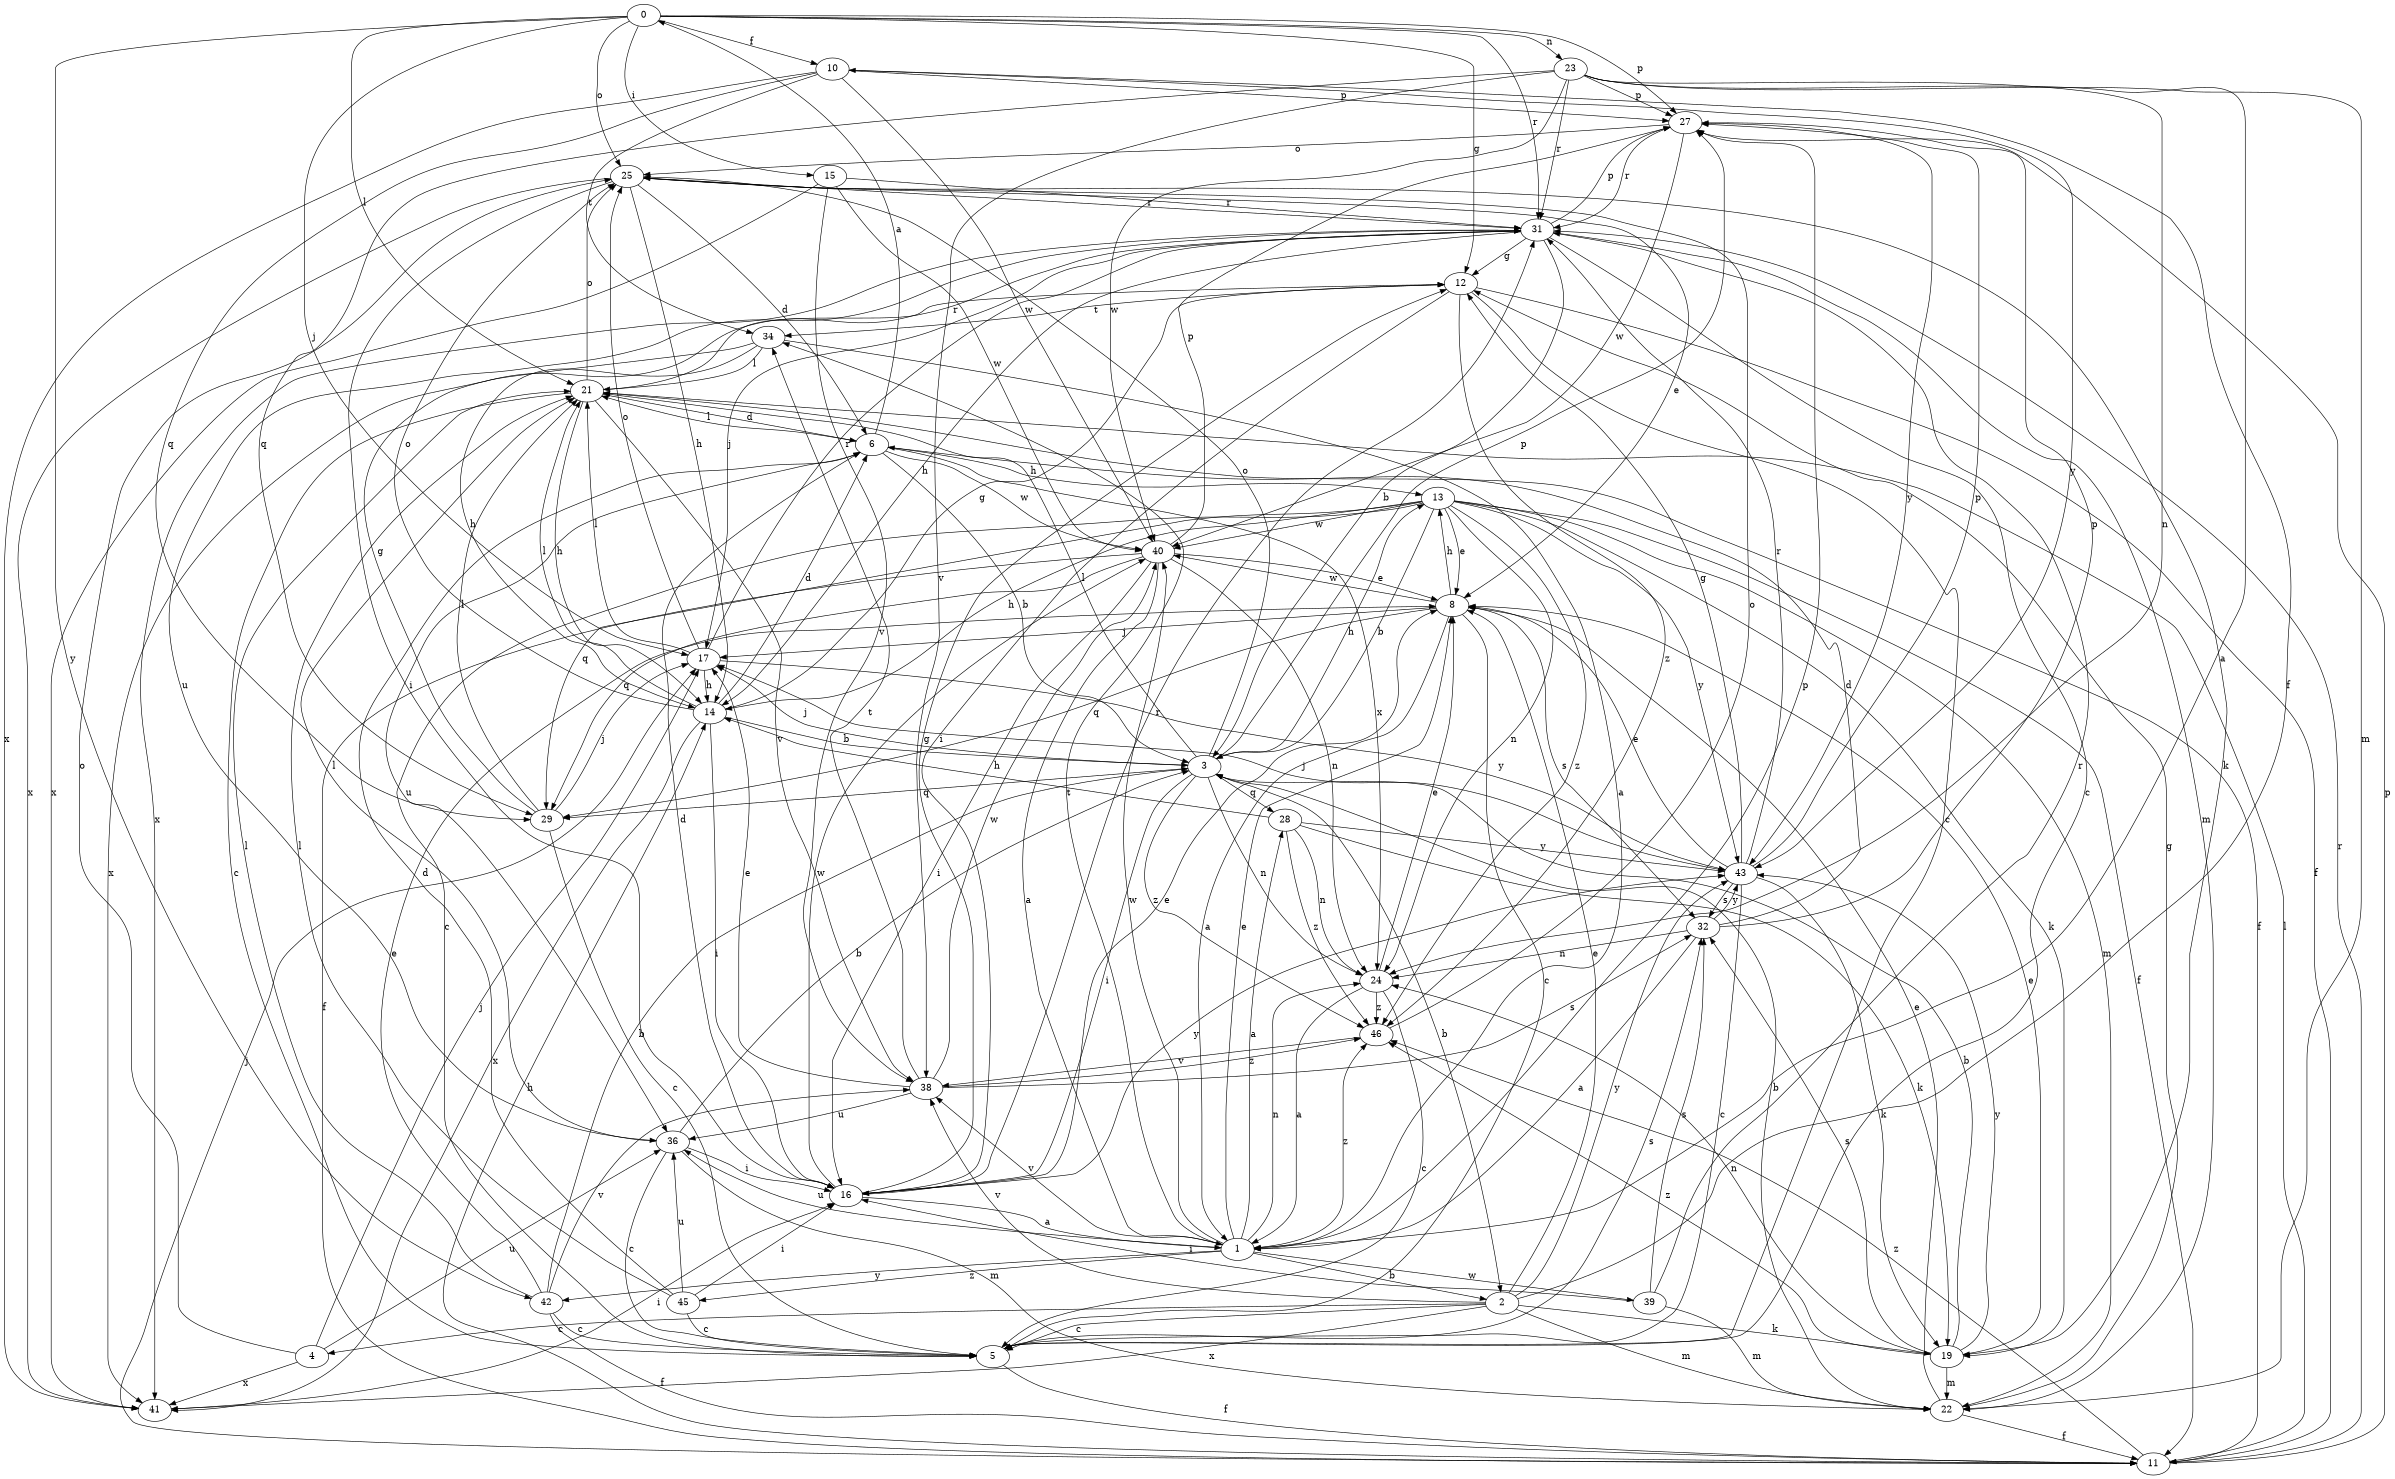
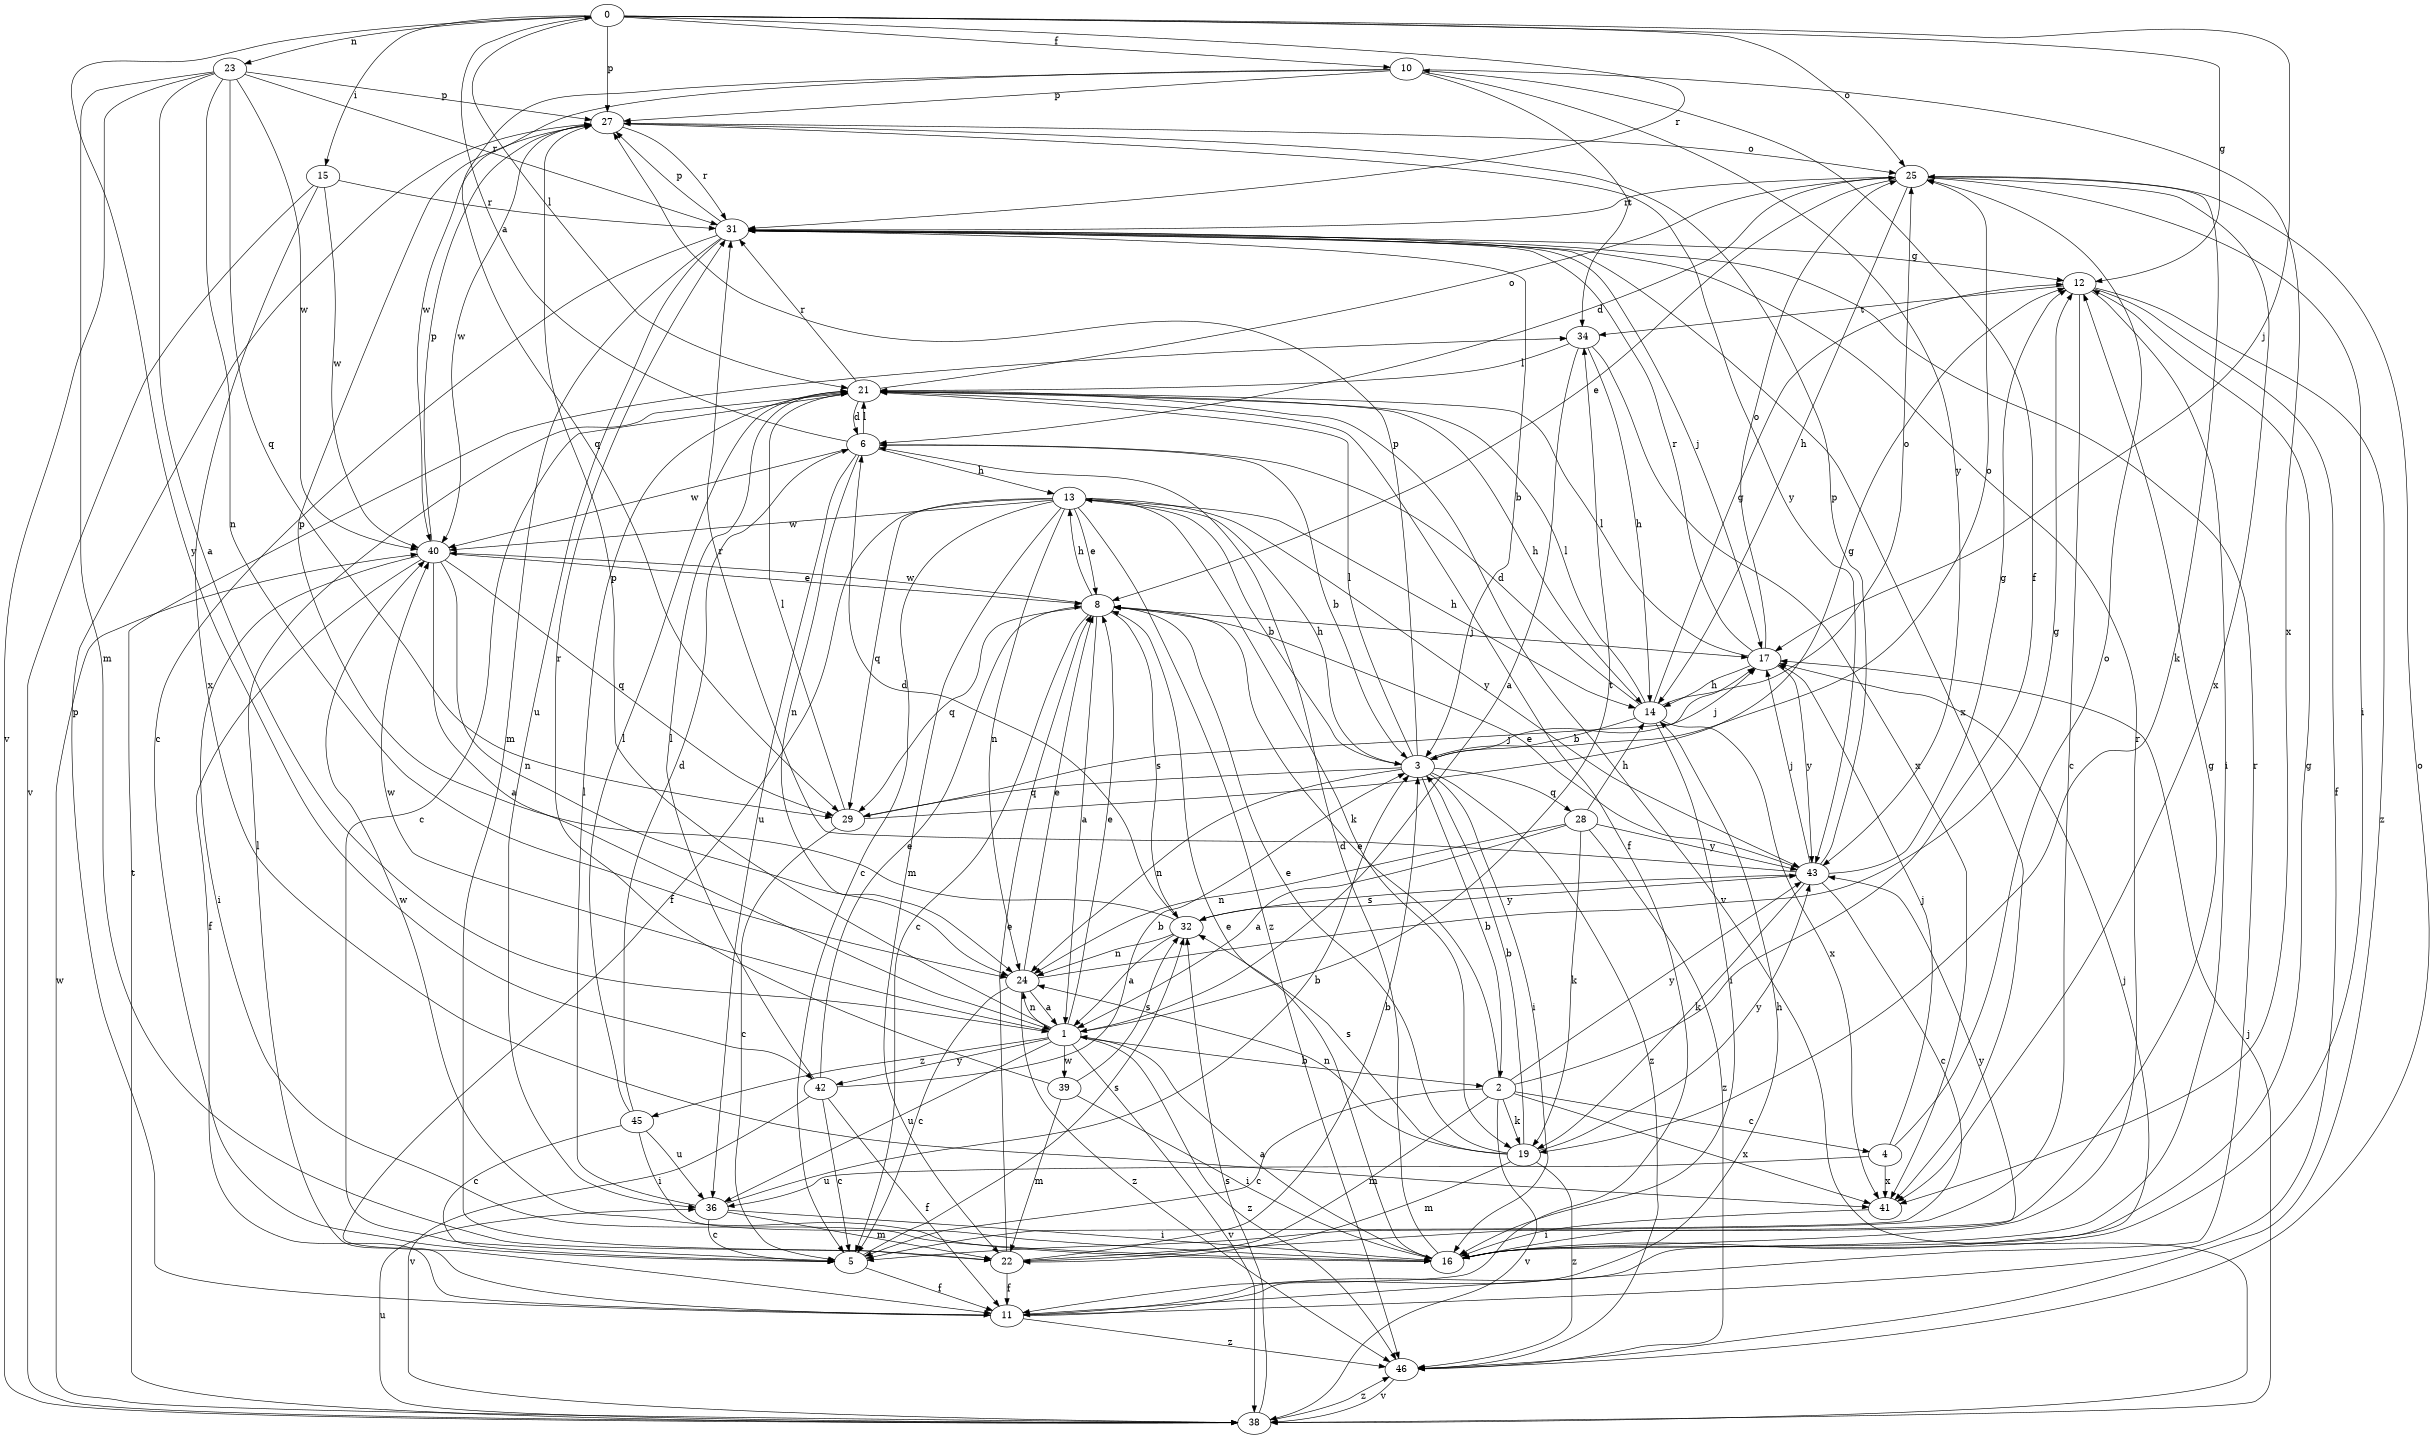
  strict digraph {
    0
    10
    12
    15
    17
    21
    23
    25
    27
    31
    42
    34
    40
    41
    43
    29
    46
    5
    16
    11
    38
    14
    6
    1
    24
    22
    8
    19
    36
    3
    2
    39
    45
    4
    13
    32
    28
    0 -> 10 [label=f]
    0 -> 12 [label=g]
    0 -> 15 [label=i]
    0 -> 17 [label=j]
    0 -> 21 [label=l]
    0 -> 23 [label=n]
    0 -> 25 [label=o]
    0 -> 27 [label=p]
    0 -> 31 [label=r]
    0 -> 42 [label=y]
    10 -> 27 [label=p]
    10 -> 34 [label=t]
    10 -> 40 [label=w]
    10 -> 41 [label=x]
    10 -> 43 [label=y]
    10 -> 29 [label=q]
    12 -> 34 [label=t]
    12 -> 46 [label=z]
    12 -> 5 [label=c]
    12 -> 16 [label=i]
    12 -> 11 [label=f]
    15 -> 31 [label=r]
    15 -> 40 [label=w]
    15 -> 41 [label=x]
    15 -> 38 [label=v]
    17 -> 21 [label=l]
    17 -> 25 [label=o]
    17 -> 31 [label=r]
    17 -> 43 [label=y]
    17 -> 14 [label=h]
    21 -> 25 [label=o]
    21 -> 31 [label=r]
    21 -> 5 [label=c]
    21 -> 11 [label=f]
    21 -> 38 [label=v]
    21 -> 14 [label=h]
    21 -> 6 [label=d]
    23 -> 27 [label=p]
    23 -> 31 [label=r]
    23 -> 40 [label=w]
    23 -> 29 [label=q]
    23 -> 38 [label=v]
    23 -> 1 [label=a]
    23 -> 24 [label=n]
    23 -> 22 [label=m]
    25 -> 31 [label=r]
    25 -> 41 [label=x]
    25 -> 16 [label=i]
    25 -> 14 [label=h]
    25 -> 6 [label=d]
    25 -> 8 [label=e]
    25 -> 19 [label=k]
    27 -> 25 [label=o]
    27 -> 31 [label=r]
    27 -> 40 [label=w]
    27 -> 43 [label=y]
    31 -> 12 [label=g]
    31 -> 17 [label=j]
    31 -> 27 [label=p]
    31 -> 41 [label=x]
    31 -> 5 [label=c]
-   31 -> 14 [label=h]
    31 -> 22 [label=m]
    31 -> 36 [label=u]
    31 -> 3 [label=b]
    42 -> 21 [label=l]
    42 -> 5 [label=c]
    42 -> 11 [label=f]
    42 -> 38 [label=v]
    42 -> 8 [label=e]
    42 -> 3 [label=b]
    34 -> 21 [label=l]
    34 -> 41 [label=x]
    34 -> 14 [label=h]
    34 -> 1 [label=a]
    40 -> 27 [label=p]
    40 -> 29 [label=q]
    40 -> 16 [label=i]
    40 -> 11 [label=f]
    40 -> 1 [label=a]
    40 -> 24 [label=n]
    40 -> 8 [label=e]
    41 -> 16 [label=i]
    43 -> 12 [label=g]
    43 -> 17 [label=j]
    43 -> 27 [label=p]
    43 -> 31 [label=r]
    43 -> 5 [label=c]
    43 -> 8 [label=e]
    43 -> 19 [label=k]
    43 -> 32 [label=s]
    29 -> 12 [label=g]
    29 -> 17 [label=j]
    29 -> 21 [label=l]
    29 -> 5 [label=c]
    46 -> 25 [label=o]
    46 -> 38 [label=v]
    5 -> 11 [label=f]
    5 -> 32 [label=s]
    16 -> 12 [label=g]
    16 -> 31 [label=r]
    16 -> 40 [label=w]
    16 -> 43 [label=y]
    16 -> 6 [label=d]
    16 -> 1 [label=a]
    16 -> 8 [label=e]
    11 -> 17 [label=j]
    11 -> 21 [label=l]
    11 -> 27 [label=p]
    11 -> 31 [label=r]
    11 -> 46 [label=z]
    11 -> 14 [label=h]
-   38 -> 17 [label=e]
+   38 -> 17 [label=j]
    38 -> 34 [label=t]
    38 -> 40 [label=w]
    38 -> 46 [label=z]
    38 -> 36 [label=u]
    38 -> 32 [label=s]
    14 -> 12 [label=g]
    14 -> 21 [label=l]
    14 -> 25 [label=o]
    14 -> 41 [label=x]
    14 -> 16 [label=i]
    14 -> 6 [label=d]
    14 -> 3 [label=b]
    6 -> 0 [label=a]
    6 -> 21 [label=l]
    6 -> 40 [label=w]
-   6 -> 24 [label=x]
+   6 -> 24 [label=n]
    6 -> 36 [label=u]
    6 -> 3 [label=b]
    6 -> 13 [label=h]
    1 -> 27 [label=p]
    1 -> 42 [label=y]
    1 -> 34 [label=t]
    1 -> 40 [label=w]
    1 -> 46 [label=z]
    1 -> 38 [label=v]
    1 -> 24 [label=n]
    1 -> 8 [label=e]
    1 -> 36 [label=u]
    1 -> 2 [label=b]
    1 -> 39 [label=w]
    1 -> 45 [label=z]
+   24 -> 12 [label=g]
    24 -> 46 [label=z]
    24 -> 5 [label=c]
    24 -> 1 [label=a]
    24 -> 8 [label=e]
    22 -> 12 [label=g]
    22 -> 11 [label=f]
    22 -> 8 [label=e]
    22 -> 3 [label=b]
    8 -> 17 [label=j]
    8 -> 40 [label=w]
    8 -> 29 [label=q]
    8 -> 5 [label=c]
    8 -> 1 [label=a]
    8 -> 13 [label=h]
    8 -> 32 [label=s]
    19 -> 43 [label=y]
    19 -> 46 [label=z]
    19 -> 24 [label=n]
    19 -> 22 [label=m]
    19 -> 8 [label=e]
    19 -> 3 [label=b]
    19 -> 32 [label=s]
    36 -> 21 [label=l]
    36 -> 5 [label=c]
    36 -> 16 [label=i]
    36 -> 22 [label=m]
    36 -> 3 [label=b]
    3 -> 17 [label=j]
    3 -> 21 [label=l]
    3 -> 25 [label=o]
    3 -> 27 [label=p]
    3 -> 29 [label=q]
    3 -> 46 [label=z]
    3 -> 16 [label=i]
    3 -> 24 [label=n]
    3 -> 2 [label=b]
    3 -> 13 [label=h]
    3 -> 28 [label=q]
    2 -> 10 [label=f]
    2 -> 41 [label=x]
    2 -> 43 [label=y]
    2 -> 5 [label=c]
    2 -> 38 [label=v]
    2 -> 22 [label=m]
    2 -> 8 [label=e]
    2 -> 19 [label=k]
    2 -> 4 [label=c]
    39 -> 31 [label=r]
    39 -> 16 [label=i]
    39 -> 22 [label=m]
    39 -> 32 [label=s]
    45 -> 21 [label=l]
    45 -> 5 [label=c]
    45 -> 16 [label=i]
    45 -> 6 [label=d]
    45 -> 36 [label=u]
    4 -> 17 [label=j]
    4 -> 25 [label=o]
    4 -> 41 [label=x]
    4 -> 36 [label=u]
    13 -> 40 [label=w]
    13 -> 43 [label=y]
    13 -> 29 [label=q]
    13 -> 46 [label=z]
    13 -> 5 [label=c]
    13 -> 11 [label=f]
    13 -> 14 [label=h]
    13 -> 24 [label=n]
    13 -> 22 [label=m]
    13 -> 8 [label=e]
    13 -> 19 [label=k]
    13 -> 3 [label=b]
    32 -> 27 [label=p]
    32 -> 43 [label=y]
    32 -> 6 [label=d]
    32 -> 1 [label=a]
    32 -> 24 [label=n]
    28 -> 43 [label=y]
    28 -> 46 [label=z]
    28 -> 14 [label=h]
-   1 -> 28 [label=a]
+   28 -> 1 [label=a]
    28 -> 24 [label=n]
    28 -> 19 [label=k]
  }
